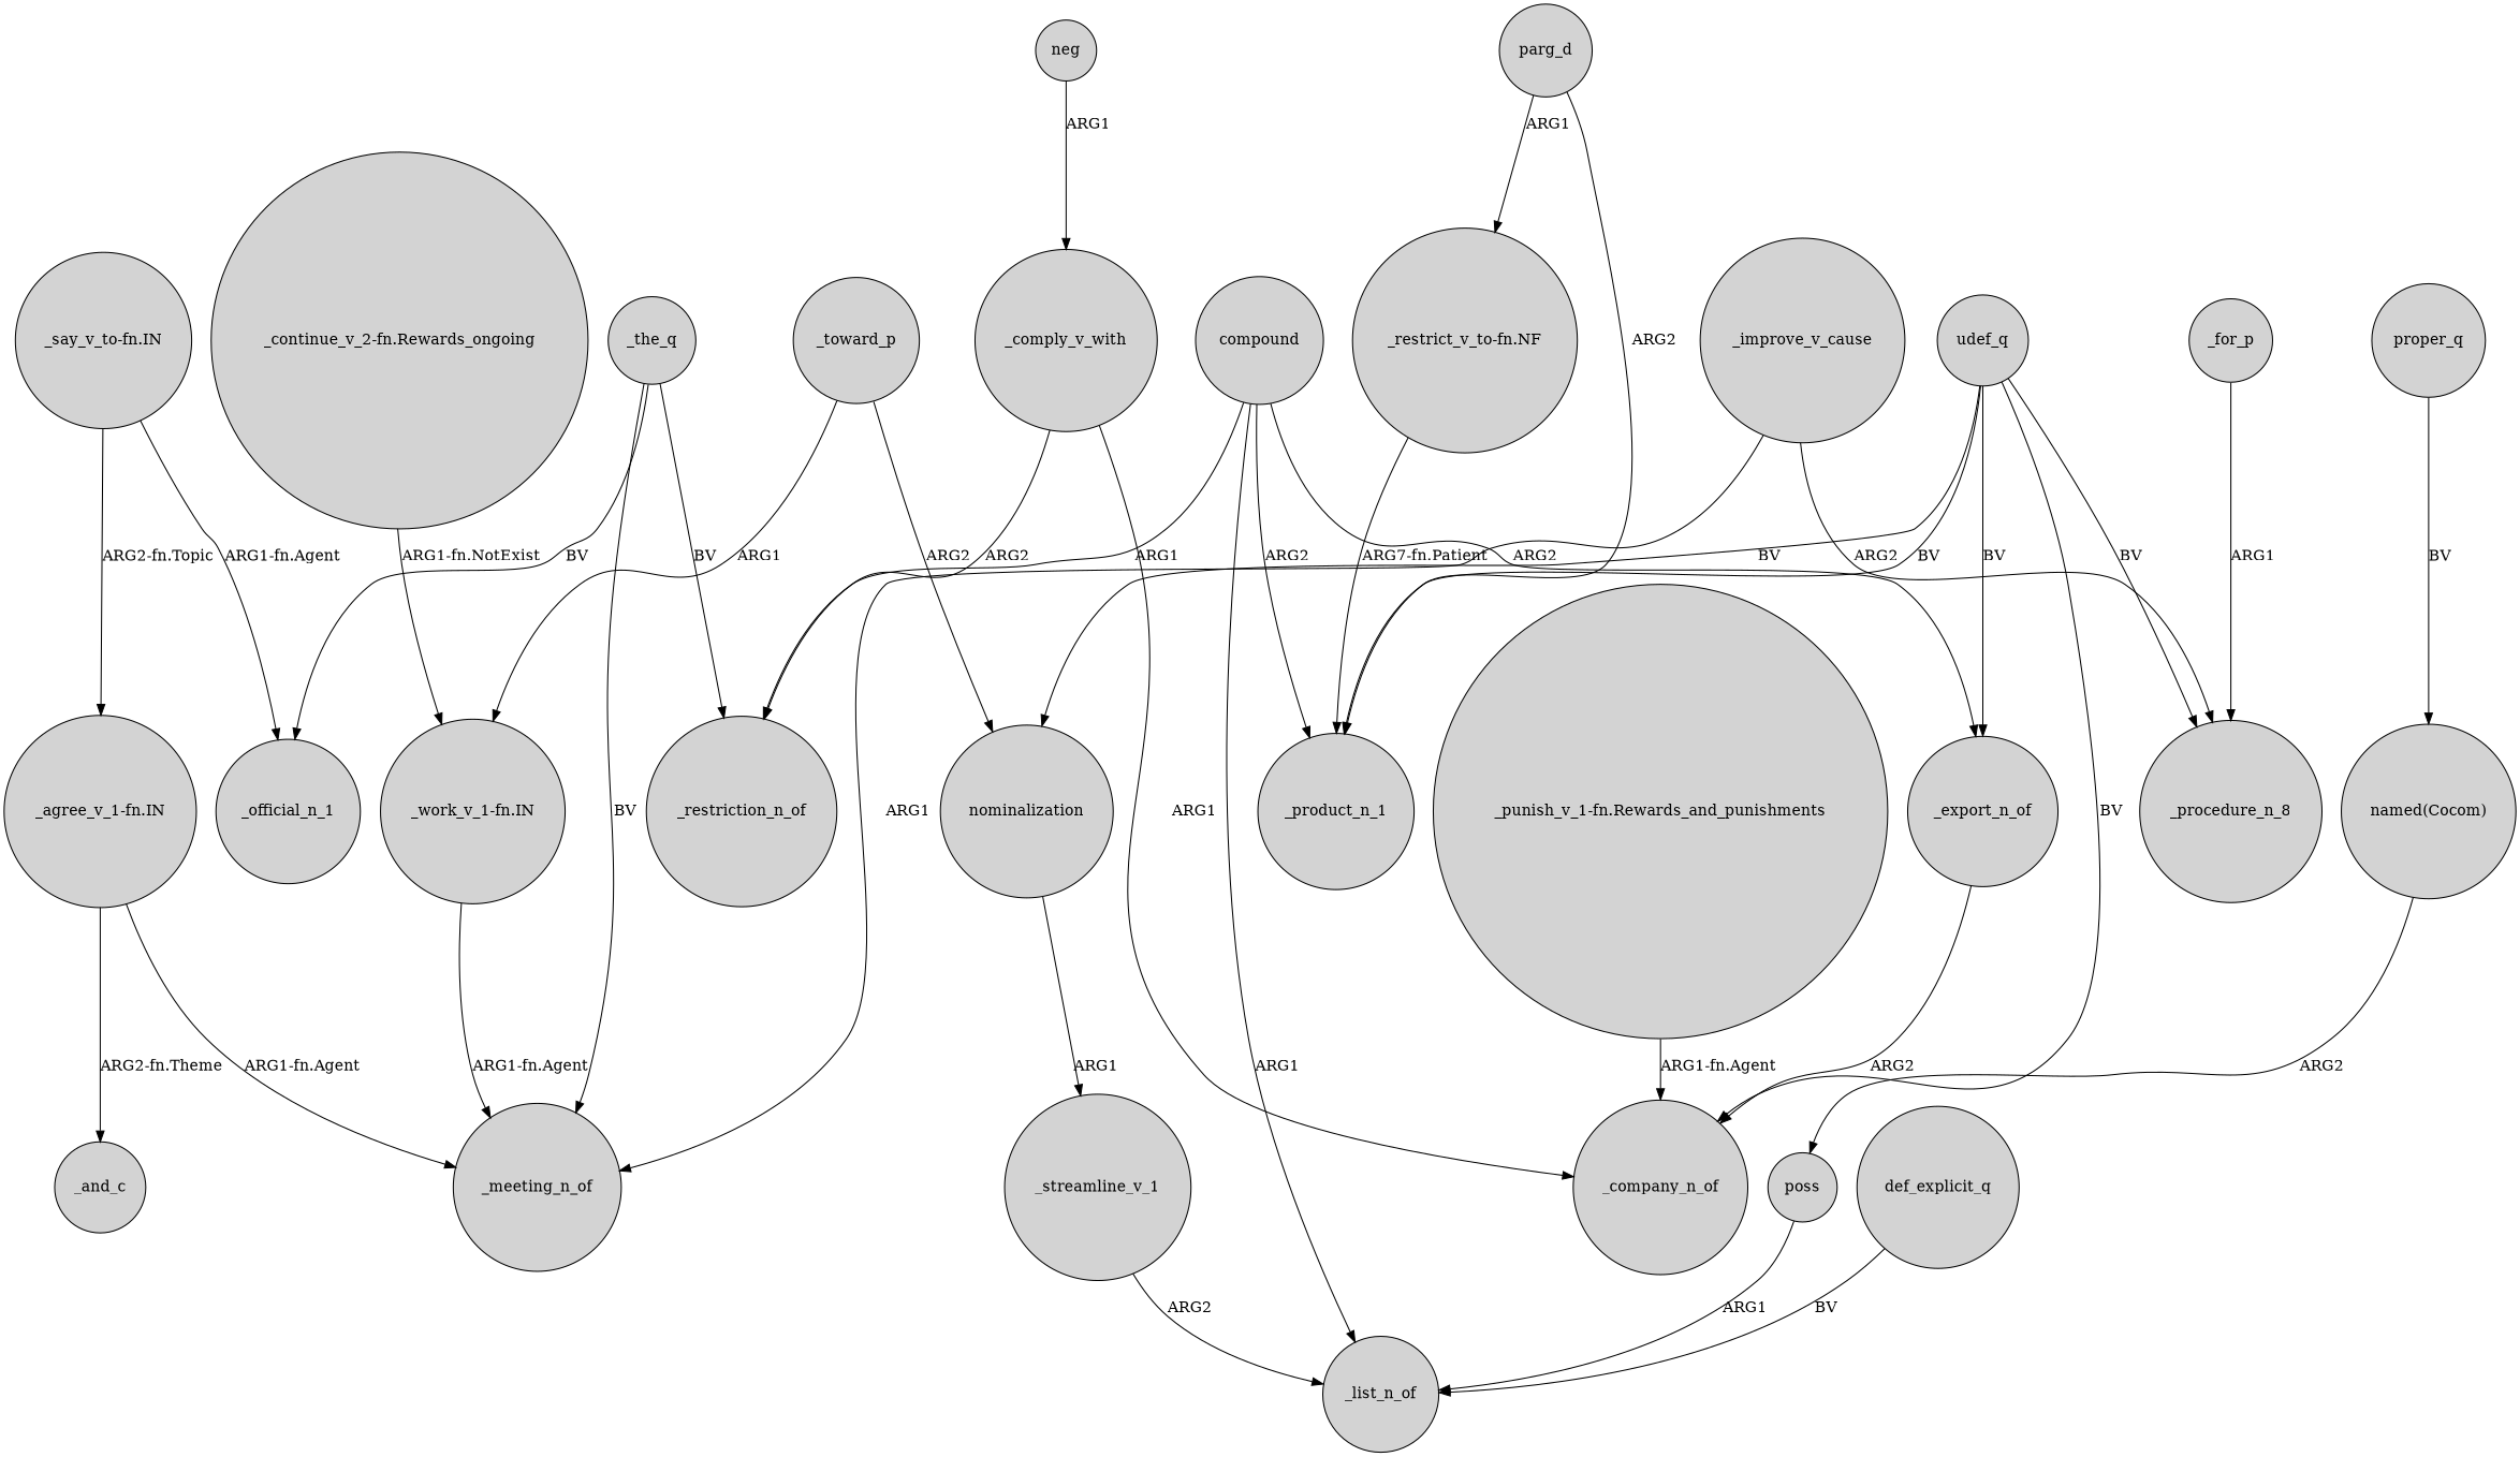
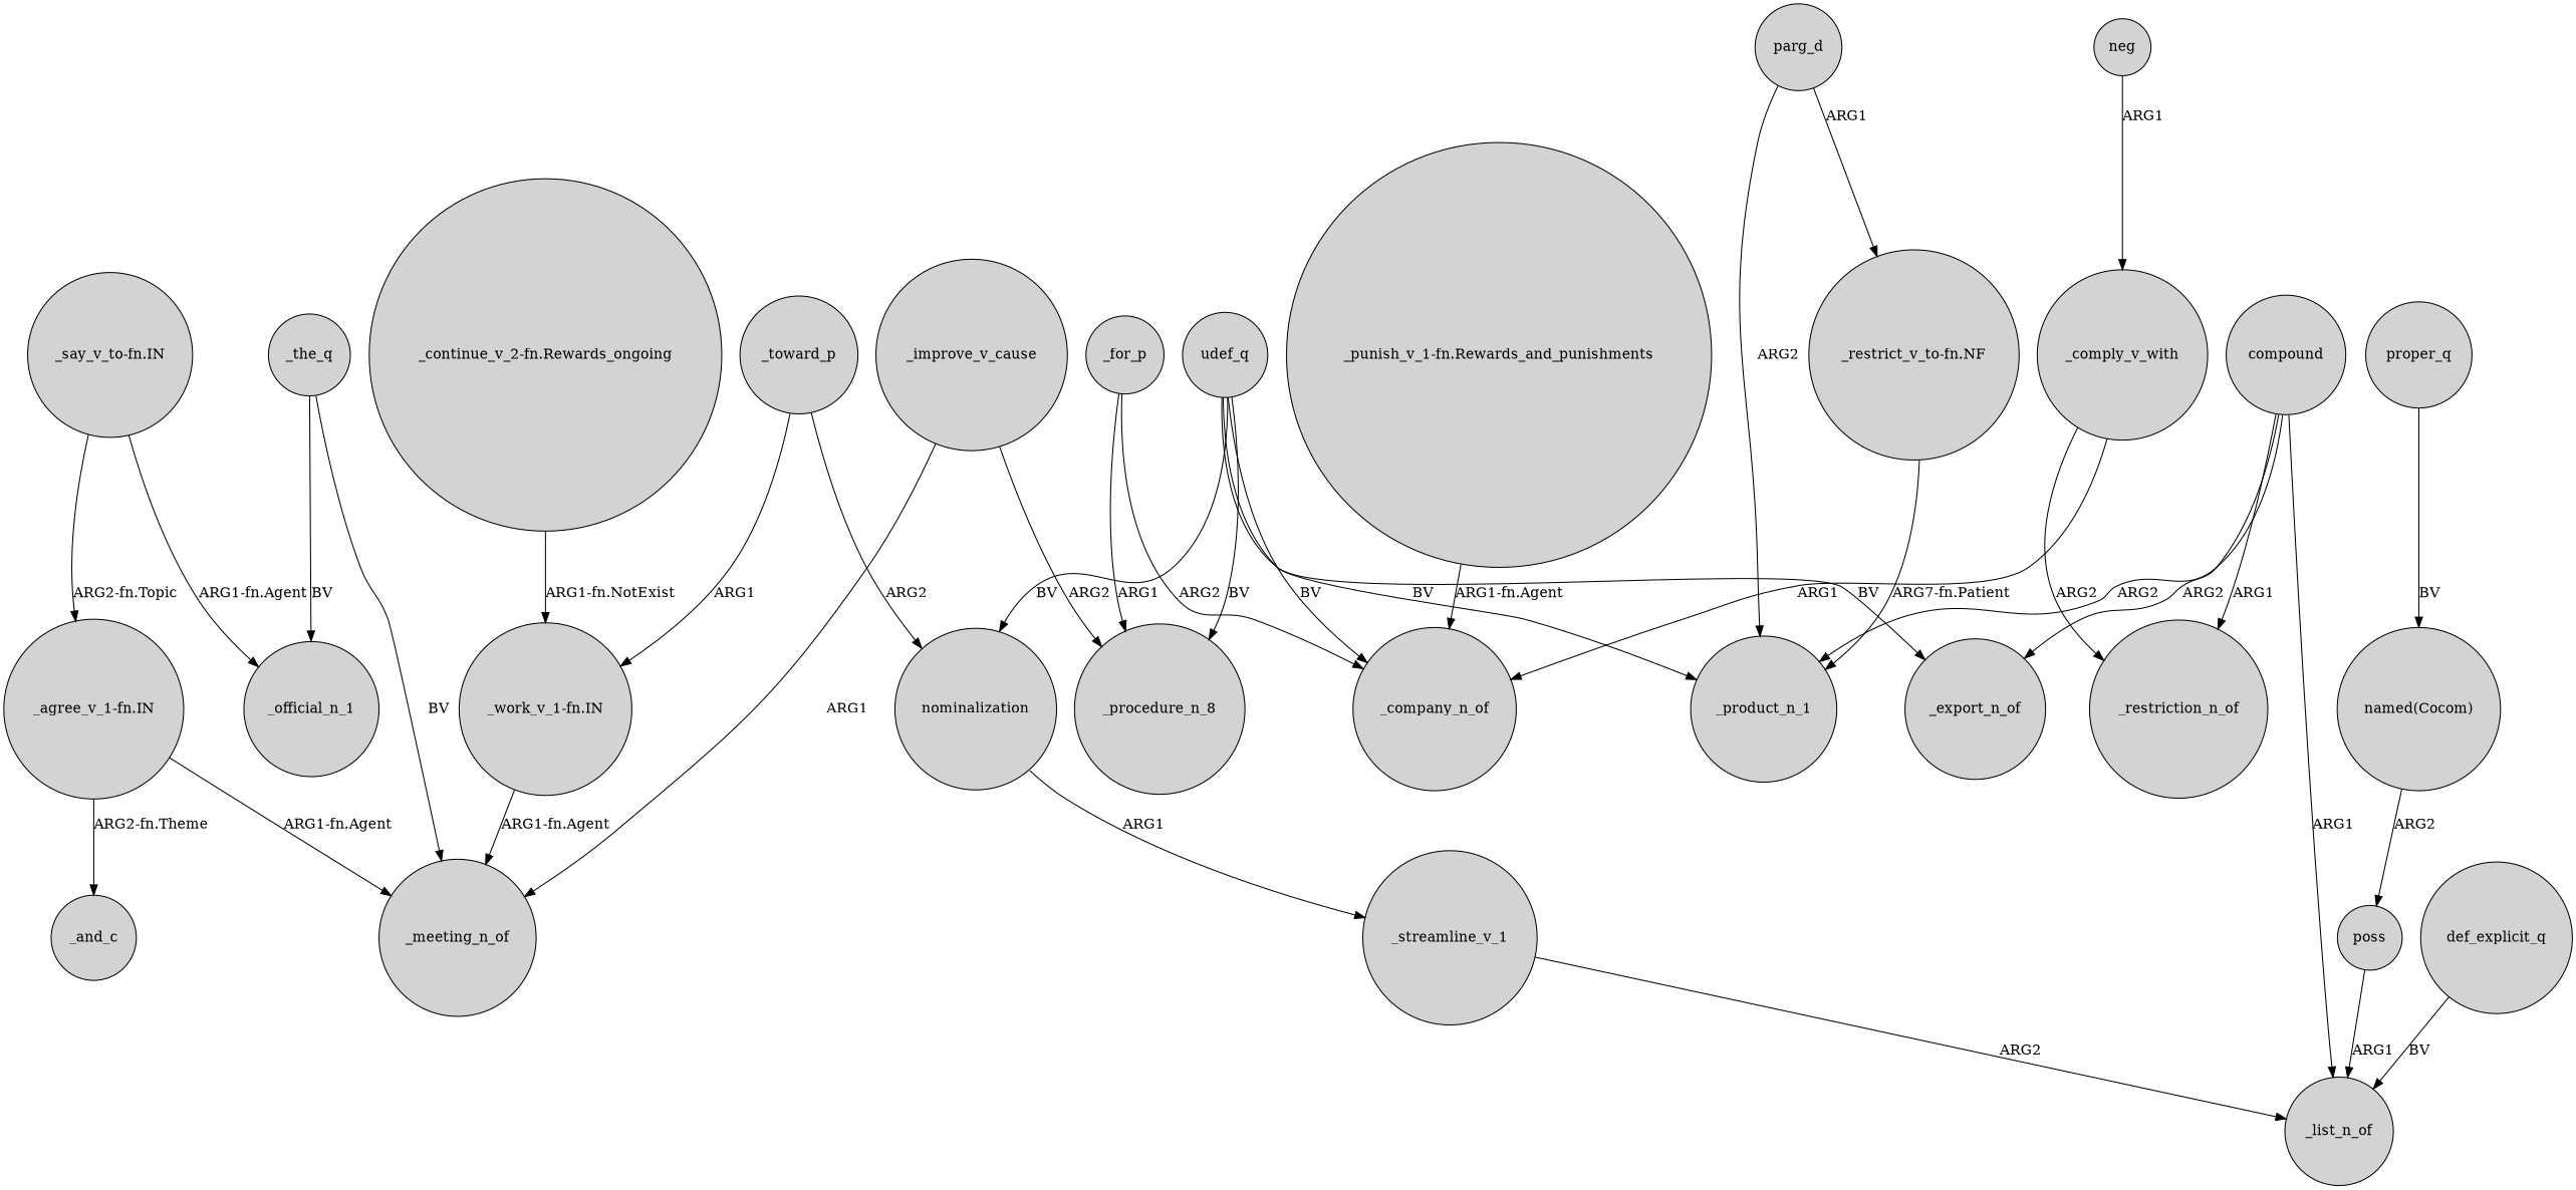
  digraph {
    node [shape=circle style=filled]
    "_work_v_1-fn.IN"
    _meeting_n_of
    n3 [label="_continue_v_2-fn.Rewards_ongoing"]
    parg_d
    _product_n_1
    "_restrict_v_to-fn.NF"
    _comply_v_with
    _company_n_of
    _restriction_n_of
    "_agree_v_1-fn.IN"
    _and_c
    _the_q
    _official_n_1
    compound
    _list_n_of
    _export_n_of
    udef_q
    n18 [label=_procedure_n_8]
    nominalization
    _streamline_v_1
    neg
    "_say_v_to-fn.IN"
    "_punish_v_1-fn.Rewards_and_punishments"
    _toward_p
    poss
    "named(Cocom)"
    def_explicit_q
    _improve_v_cause
    proper_q
    _for_p
    "_work_v_1-fn.IN" -> _meeting_n_of [label="ARG1-fn.Agent"]
    n3 -> "_work_v_1-fn.IN" [label="ARG1-fn.NotExist"]
    parg_d -> _product_n_1 [label=ARG2]
    parg_d -> "_restrict_v_to-fn.NF" [label=ARG1]
    "_restrict_v_to-fn.NF" -> _product_n_1 [label="ARG7-fn.Patient"]
    _comply_v_with -> _company_n_of [label=ARG1]
    _comply_v_with -> _restriction_n_of [label=ARG2]
    "_agree_v_1-fn.IN" -> _meeting_n_of [label="ARG1-fn.Agent"]
    "_agree_v_1-fn.IN" -> _and_c [label="ARG2-fn.Theme"]
    _the_q -> _meeting_n_of [label=BV]
-   _the_q -> _restriction_n_of [label=BV]
    _the_q -> _official_n_1 [label=BV]
    compound -> _product_n_1 [label=ARG2]
    compound -> _restriction_n_of [label=ARG1]
    compound -> _list_n_of [label=ARG1]
    compound -> _export_n_of [label=ARG2]
    udef_q -> _product_n_1 [label=BV]
    udef_q -> _company_n_of [label=BV]
    udef_q -> _export_n_of [label=BV]
    udef_q -> n18 [label=BV]
    udef_q -> nominalization [label=BV]
    nominalization -> _streamline_v_1 [label=ARG1]
    _streamline_v_1 -> _list_n_of [label=ARG2]
    neg -> _comply_v_with [label=ARG1]
    "_say_v_to-fn.IN" -> "_agree_v_1-fn.IN" [label="ARG2-fn.Topic"]
    "_say_v_to-fn.IN" -> _official_n_1 [label="ARG1-fn.Agent"]
    "_punish_v_1-fn.Rewards_and_punishments" -> _company_n_of [label="ARG1-fn.Agent"]
    _toward_p -> "_work_v_1-fn.IN" [label=ARG1]
    _toward_p -> nominalization [label=ARG2]
    poss -> _list_n_of [label=ARG1]
    "named(Cocom)" -> poss [label=ARG2]
    def_explicit_q -> _list_n_of [label=BV]
    _improve_v_cause -> _meeting_n_of [label=ARG1]
    _improve_v_cause -> n18 [label=ARG2]
    proper_q -> "named(Cocom)" [label=BV]
-   _export_n_of -> _company_n_of [label=ARG2]
+   _for_p -> _company_n_of [label=ARG2]
    _for_p -> n18 [label=ARG1]
  }
